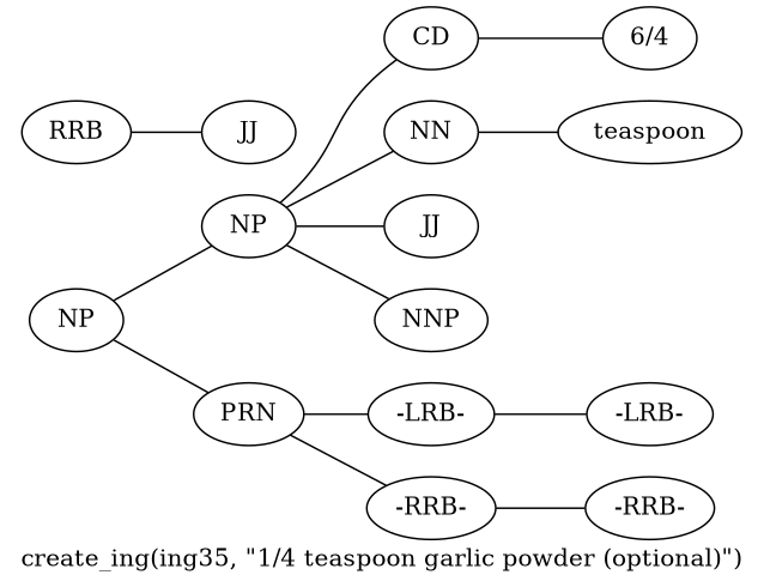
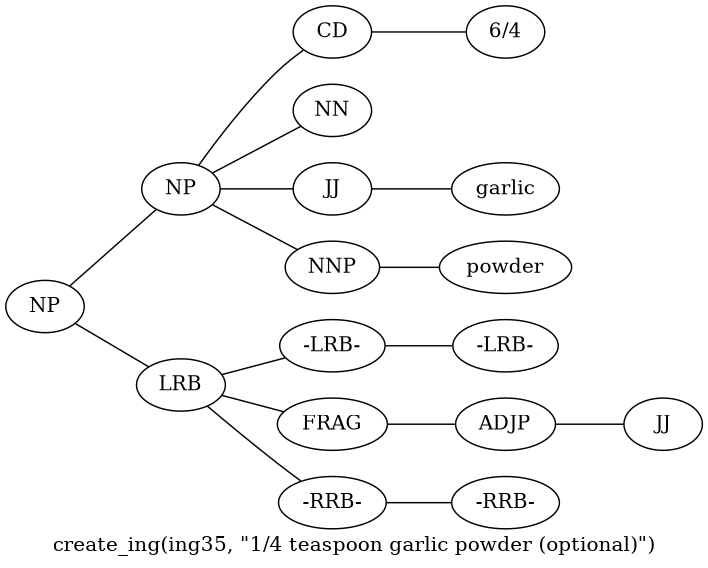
  graph {
    label="create_ing(ing35, \"1/4 teaspoon garlic powder (optional)\")"
    rankdir=LR
    n1 [label=NP]
    n2 [label=NP]
-   n3 [label=PRN]
+   n3 [label=LRB]
    n4 [label=CD]
    n5 [label=NN]
    n6 [label=JJ]
    n7 [label=NNP]
    n8 [label="-LRB-"]
+   n9 [label=FRAG]
    n10 [label="-RRB-"]
    n11 [label="6/4"]
-   n12 [label=teaspoon]
+   n13 [label=garlic]
+   n14 [label=powder]
    n15 [label="-LRB-"]
-   n16 [label=RRB]
+   n16 [label=ADJP]
    n17 [label="-RRB-"]
    n18 [label=JJ]
    n1 -- n2
    n1 -- n3
    n2 -- n4
    n2 -- n5
    n2 -- n6
    n2 -- n7
    n3 -- n8
+   n3 -- n9
    n3 -- n10
    n4 -- n11
-   n5 -- n12
+   n6 -- n13
+   n7 -- n14
    n8 -- n15
+   n9 -- n16
    n10 -- n17
    n16 -- n18
  }
